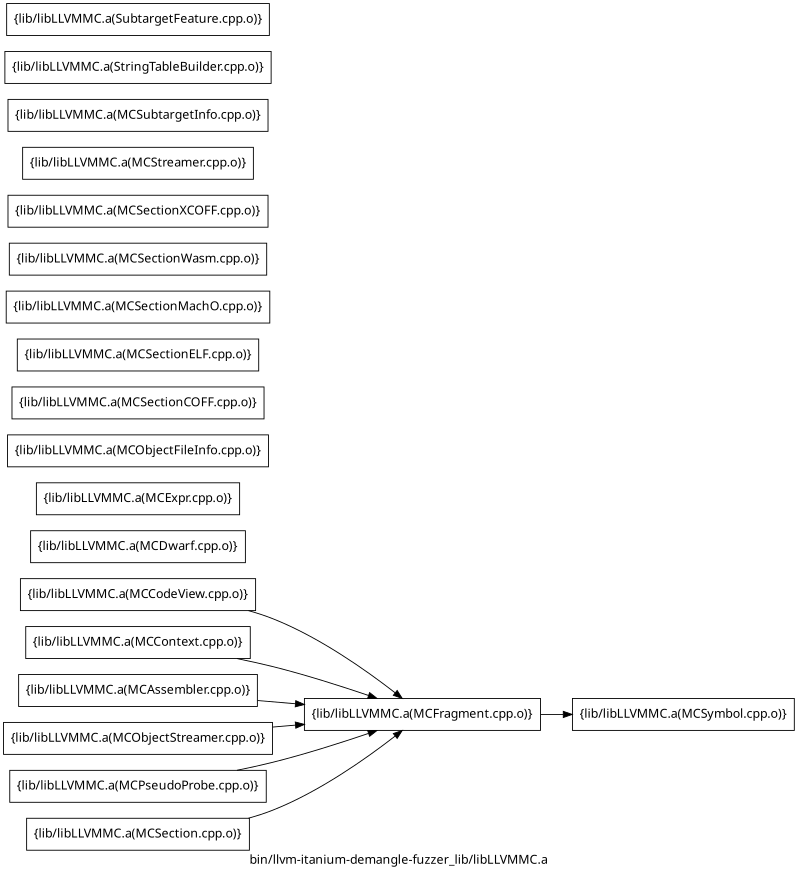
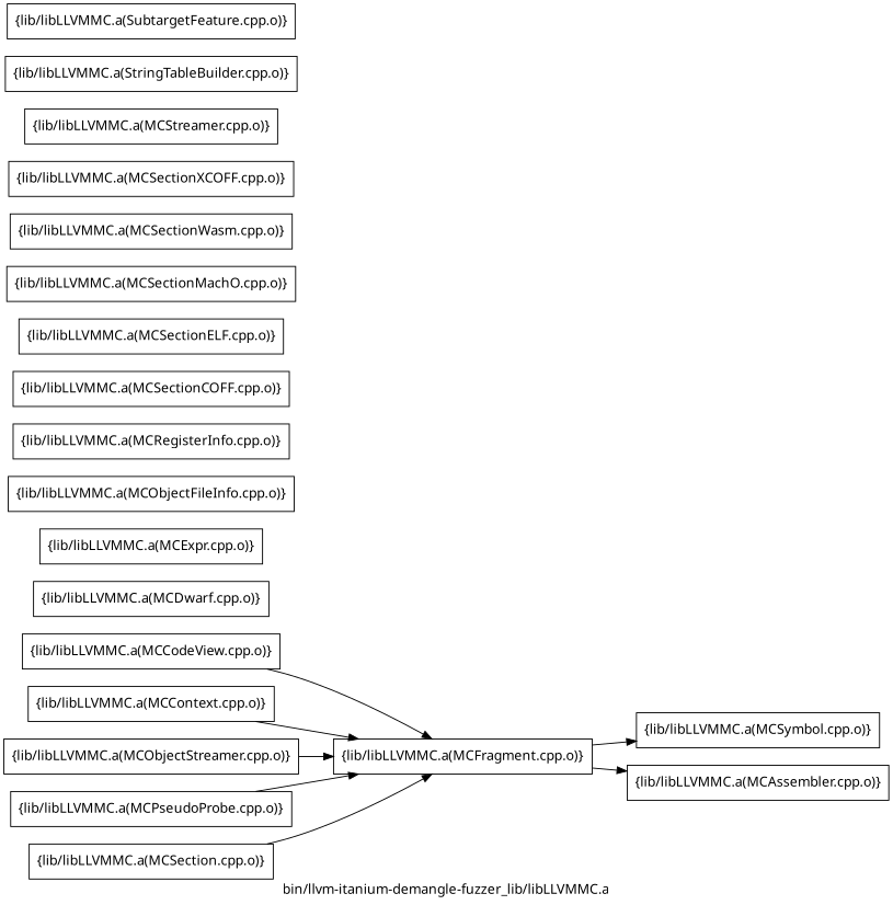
  digraph {
    fontname="Noto Sans"
    label="bin/llvm-itanium-demangle-fuzzer_lib/libLLVMMC.a"
    rankdir=LR
    node [fontname="Noto Sans" group=0 shape=box]
    edge [fontname="Noto Sans"]
    n1 [label="{lib/libLLVMMC.a(MCCodeView.cpp.o)}"]
    n2 [label="{lib/libLLVMMC.a(MCFragment.cpp.o)}"]
    n3 [label="{lib/libLLVMMC.a(MCSymbol.cpp.o)}"]
    n4 [label="{lib/libLLVMMC.a(MCContext.cpp.o)}"]
    n5 [label="{lib/libLLVMMC.a(MCDwarf.cpp.o)}"]
    n6 [label="{lib/libLLVMMC.a(MCExpr.cpp.o)}"]
    n7 [label="{lib/libLLVMMC.a(MCAssembler.cpp.o)}"]
    n8 [label="{lib/libLLVMMC.a(MCObjectFileInfo.cpp.o)}"]
    n9 [label="{lib/libLLVMMC.a(MCObjectStreamer.cpp.o)}"]
    n10 [label="{lib/libLLVMMC.a(MCPseudoProbe.cpp.o)}"]
+   n11 [label="{lib/libLLVMMC.a(MCRegisterInfo.cpp.o)}"]
    n12 [label="{lib/libLLVMMC.a(MCSection.cpp.o)}"]
    n13 [label="{lib/libLLVMMC.a(MCSectionCOFF.cpp.o)}"]
    n14 [label="{lib/libLLVMMC.a(MCSectionELF.cpp.o)}"]
    n15 [label="{lib/libLLVMMC.a(MCSectionMachO.cpp.o)}"]
    n16 [label="{lib/libLLVMMC.a(MCSectionWasm.cpp.o)}"]
    n17 [label="{lib/libLLVMMC.a(MCSectionXCOFF.cpp.o)}"]
    n18 [label="{lib/libLLVMMC.a(MCStreamer.cpp.o)}"]
-   n19 [label="{lib/libLLVMMC.a(MCSubtargetInfo.cpp.o)}"]
    n20 [label="{lib/libLLVMMC.a(StringTableBuilder.cpp.o)}"]
    n21 [label="{lib/libLLVMMC.a(SubtargetFeature.cpp.o)}"]
    subgraph sub_1 {
      rank=same
      n1
    }
    n1 -> n2
    n2 -> n3
    n4 -> n2
-   n7 -> n2
+   n2 -> n7
    n9 -> n2
    n10 -> n2
    n12 -> n2
  }
